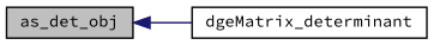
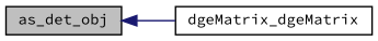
  digraph {
    rankdir=LR
    fontname="Source Code Pro"
    node [color=black fontname="Source Code Pro" fontsize=10 shape=record style=filled]
    n1 [fillcolor=grey75 fontcolor=black height=0.2 label=as_det_obj width=0.4]
-   n2 [fillcolor=white height=0.2 label=dgeMatrix_determinant width=0.4]
+   n2 [fillcolor=white height=0.2 label=dgeMatrix_dgeMatrix width=0.4]
    n1 -> n2 [color=midnightblue dir=back fontname="Source Code Pro" fontsize=10 labelfontname=FreeSans labelfontsize=10 style=solid]
  }
